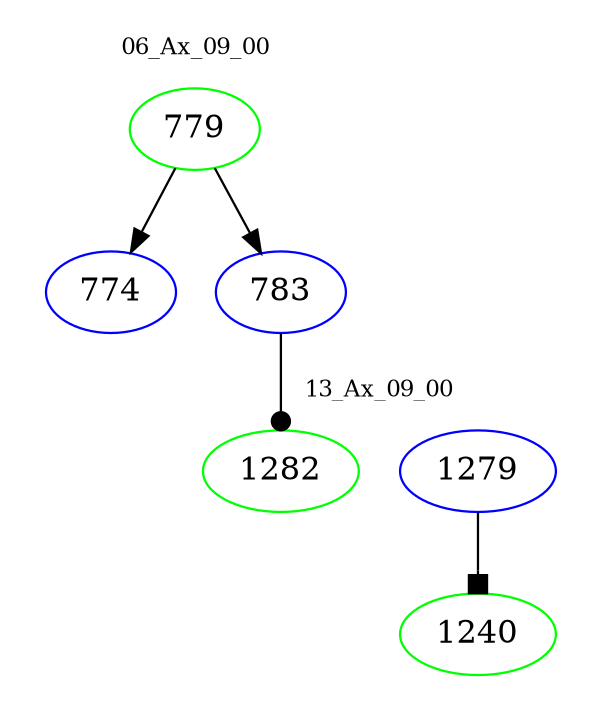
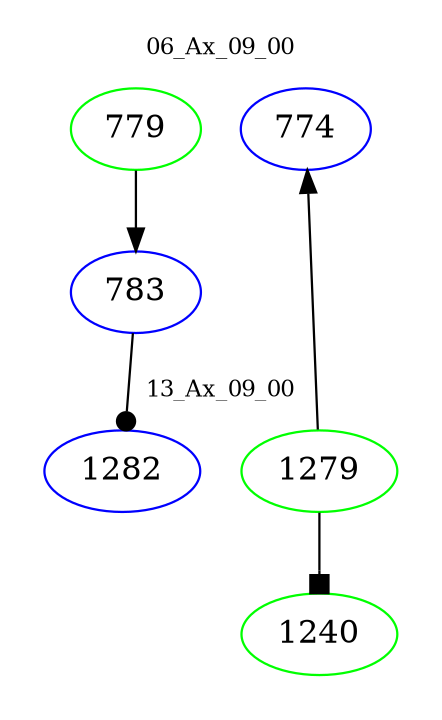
  digraph {
    fontname="DejaVu Serif"
    node [color=green fontname="DejaVu Serif"]
    edge [arrowhead=normal color=black fontname="DejaVu Serif"]
    n1 [label=779]
    n2 [color=blue label=774]
    n3 [color=blue label=783]
-   n4 [color=blue label=1279]
+   n4 [label=1279]
    n5 [label=1240]
-   n6 [label=1282]
+   n6 [color=blue label=1282]
    subgraph cluster_1 {
      color=white
      fontsize=10
      label="06_Ax_09_00"
      n1
      n2
      n3
    }
    subgraph cluster_2 {
      color=white
      fontsize=10
      label="13_Ax_09_00"
      n4
      n5
      n6
    }
-   n1 -> n2
+   n4 -> n2
    n1 -> n3
    n3 -> n6 [arrowhead=dot]
    n4 -> n5 [arrowhead=box]
  }
